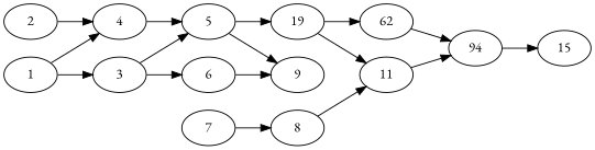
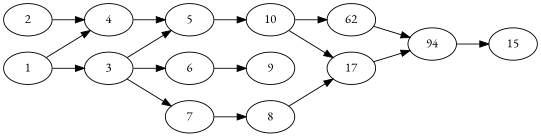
  digraph {
    fontname="EB Garamond"
    rankdir=LR
    node [alpha=0.12 fontname="EB Garamond"]
    edge [fontname="EB Garamond"]
    1 [alpha=0.09 expect_size=13136896]
    3 [alpha=0.02 expect_size=32894976]
    4 [alpha=0.13 expect_size=8766464]
    5 [expect_size=10755072]
    6 [alpha=0.15 expect_size=43459584]
    7 [alpha=0.16 expect_size=35531776]
    9 [expect_size=10956800]
-   10 [alpha=0.14 expect_size=37583872 label=19]
+   10 [alpha=0.14 expect_size=37583872]
    8 [alpha=0.19 expect_size=47388672]
    2 [alpha=0.15 expect_size=31397888]
-   11 [alpha=0.16 expect_size=6421504]
+   11 [alpha=0.16 expect_size=6421504 label=17]
    n12 [alpha=0.11 expect_size=27959296 label=62]
    n13 [expect_size=19553280 label=94]
    15 [alpha=0.08 expect_size=51261440]
    1 -> 3
    1 -> 4
    3 -> 5
    3 -> 6
+   3 -> 7
    4 -> 5
-   5 -> 9
    5 -> 10
    6 -> 9
    7 -> 8
    10 -> 11
    10 -> n12
    8 -> 11
    2 -> 4
    11 -> n13
    n12 -> n13
    n13 -> 15
  }
